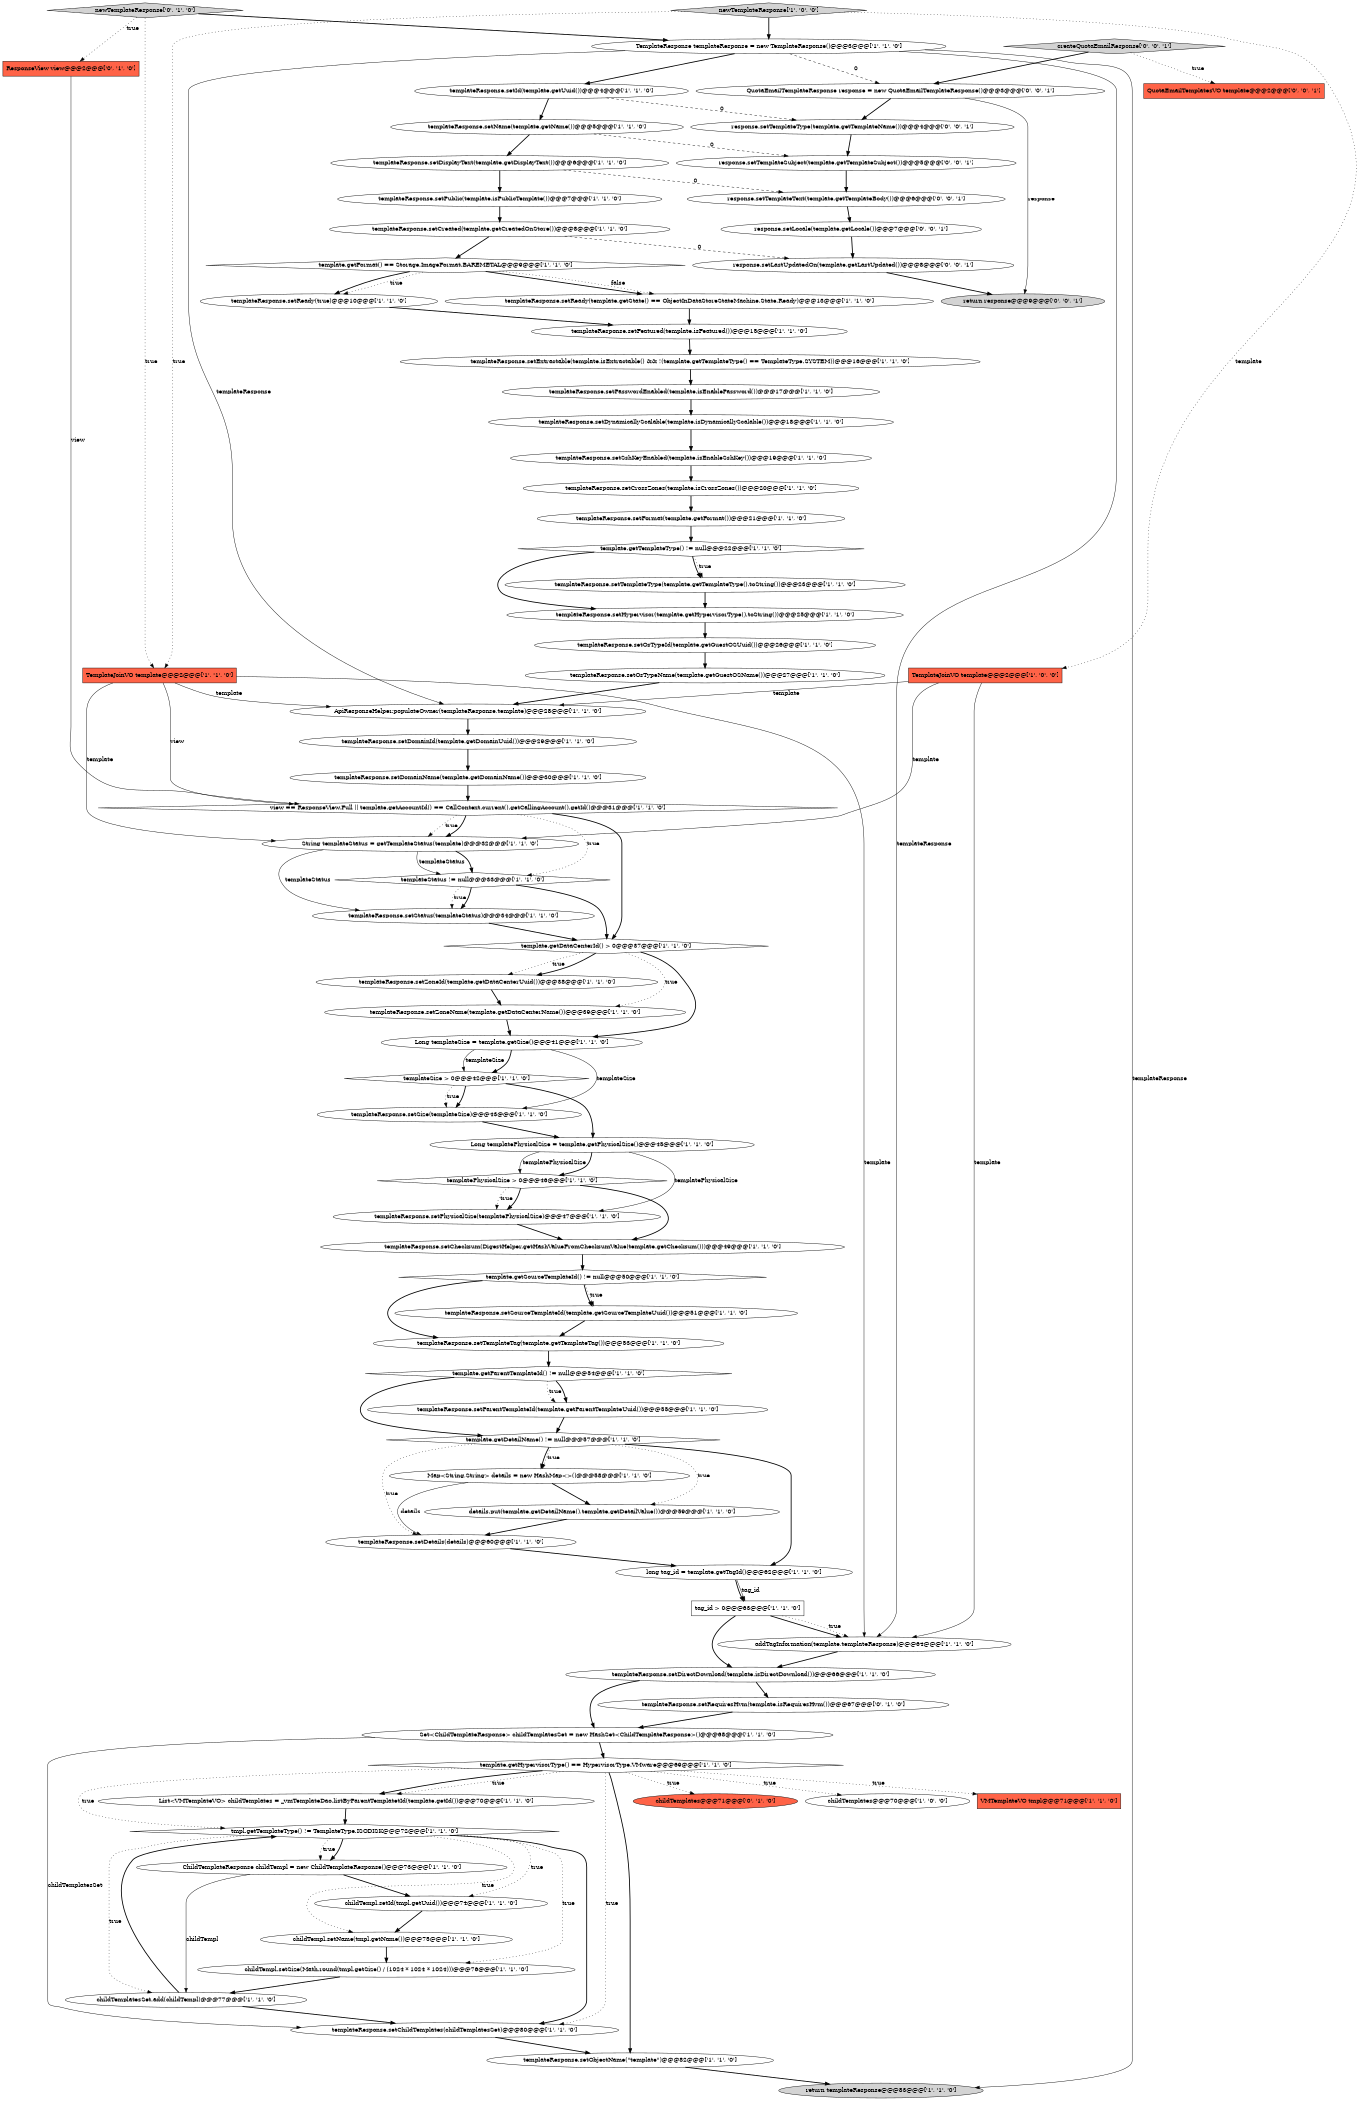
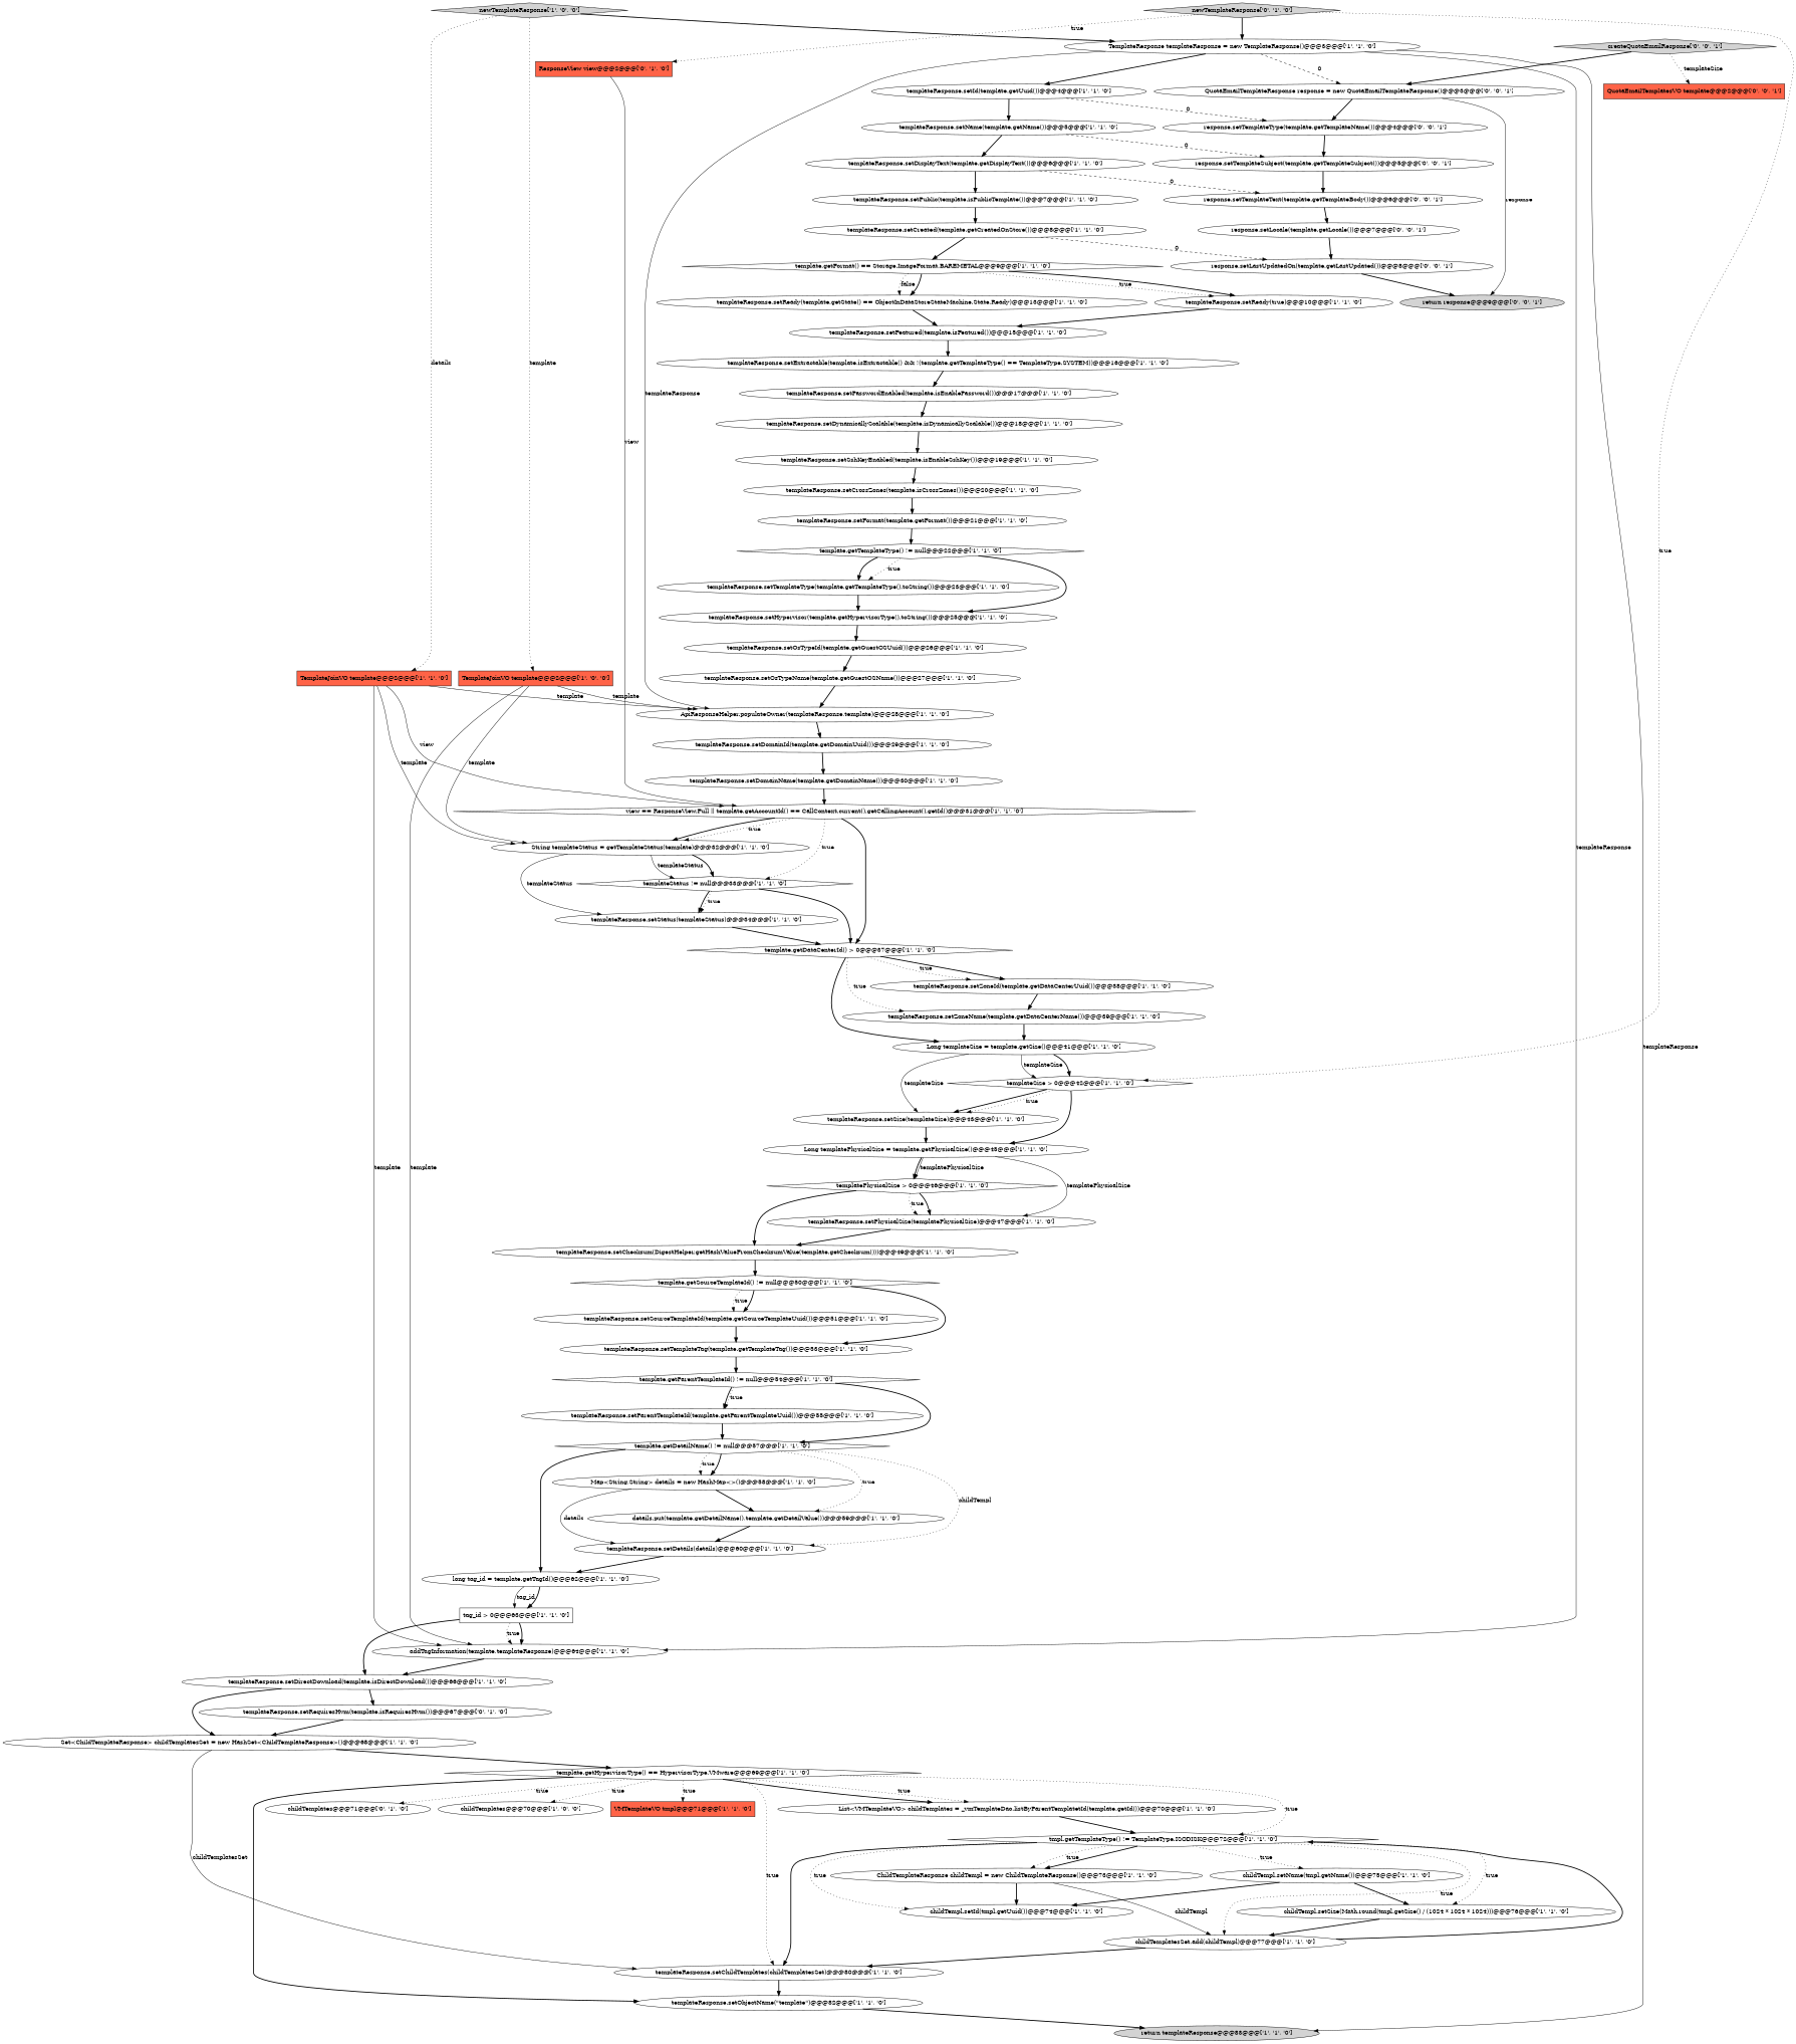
  digraph {
    node [fillcolor=white shape=ellipse style=filled]
    edge [style=bold]
    n1 [label="templateSize > 0@@@42@@@['1', '1', '0']" shape=diamond]
    n2 [label="Long templatePhysicalSize = template.getPhysicalSize()@@@45@@@['1', '1', '0']"]
    n3 [label="templateResponse.setSize(templateSize)@@@43@@@['1', '1', '0']"]
    n4 [label="templateResponse.setPhysicalSize(templatePhysicalSize)@@@47@@@['1', '1', '0']"]
    n5 [label="templatePhysicalSize > 0@@@46@@@['1', '1', '0']" shape=diamond]
    n6 [label="templateResponse.setChecksum(DigestHelper.getHashValueFromChecksumValue(template.getChecksum()))@@@49@@@['1', '1', '0']"]
    n7 [label="template.getSourceTemplateId() != null@@@50@@@['1', '1', '0']" shape=diamond]
    n8 [label="templateResponse.setPublic(template.isPublicTemplate())@@@7@@@['1', '1', '0']"]
    n9 [label="templateResponse.setCreated(template.getCreatedOnStore())@@@8@@@['1', '1', '0']"]
    n10 [label="response.setLastUpdatedOn(template.getLastUpdated())@@@8@@@['0', '0', '1']"]
    n11 [label="template.getFormat() == Storage.ImageFormat.BAREMETAL@@@9@@@['1', '1', '0']" shape=diamond]
    n12 [label="templateResponse.setDynamicallyScalable(template.isDynamicallyScalable())@@@18@@@['1', '1', '0']"]
    n13 [label="templateResponse.setSshKeyEnabled(template.isEnableSshKey())@@@19@@@['1', '1', '0']"]
    n14 [label="templateResponse.setCrossZones(template.isCrossZones())@@@20@@@['1', '1', '0']"]
    n15 [label="templateResponse.setDomainName(template.getDomainName())@@@30@@@['1', '1', '0']"]
    n16 [label="view == ResponseView.Full || template.getAccountId() == CallContext.current().getCallingAccount().getId()@@@31@@@['1', '1', '0']" shape=diamond]
    n17 [label="String templateStatus = getTemplateStatus(template)@@@32@@@['1', '1', '0']"]
    n18 [label="template.getDataCenterId() > 0@@@37@@@['1', '1', '0']" shape=diamond]
    n19 [label="templateStatus != null@@@33@@@['1', '1', '0']" shape=diamond]
    n20 [label="templateResponse.setOsTypeId(template.getGuestOSUuid())@@@26@@@['1', '1', '0']"]
    n21 [label="templateResponse.setOsTypeName(template.getGuestOSName())@@@27@@@['1', '1', '0']"]
    n22 [label="ApiResponseHelper.populateOwner(templateResponse,template)@@@28@@@['1', '1', '0']"]
    n23 [label="templateResponse.setReady(template.getState() == ObjectInDataStoreStateMachine.State.Ready)@@@13@@@['1', '1', '0']"]
    n24 [label="templateResponse.setFeatured(template.isFeatured())@@@15@@@['1', '1', '0']"]
    n25 [label="templateResponse.setExtractable(template.isExtractable() && !(template.getTemplateType() == TemplateType.SYSTEM))@@@16@@@['1', '1', '0']"]
    n26 [label="templateResponse.setTemplateTag(template.getTemplateTag())@@@53@@@['1', '1', '0']"]
    n27 [label="template.getParentTemplateId() != null@@@54@@@['1', '1', '0']" shape=diamond]
    n28 [label="template.getDetailName() != null@@@57@@@['1', '1', '0']" shape=diamond]
    n29 [label="templateResponse.setParentTemplateId(template.getParentTemplateUuid())@@@55@@@['1', '1', '0']"]
    n30 [label="childTempl.setId(tmpl.getUuid())@@@74@@@['1', '1', '0']"]
    n31 [label="childTempl.setName(tmpl.getName())@@@75@@@['1', '1', '0']"]
    n32 [label="childTempl.setSize(Math.round(tmpl.getSize() / (1024 * 1024 * 1024)))@@@76@@@['1', '1', '0']"]
-   n33 [fillcolor=tomato label="childTemplates@@@71@@@['0', '1', '0']"]
+   n33 [label="childTemplates@@@71@@@['0', '1', '0']"]
    n34 [fillcolor=tomato label="QuotaEmailTemplatesVO template@@@2@@@['0', '0', '1']" shape=box]
    n35 [label="childTemplatesSet.add(childTempl)@@@77@@@['1', '1', '0']"]
    n36 [label="tmpl.getTemplateType() != TemplateType.ISODISK@@@72@@@['1', '1', '0']" shape=diamond]
    n37 [label="templateResponse.setChildTemplates(childTemplatesSet)@@@80@@@['1', '1', '0']"]
    n38 [label="ChildTemplateResponse childTempl = new ChildTemplateResponse()@@@73@@@['1', '1', '0']"]
    n39 [label="templateResponse.setObjectName(\"template\")@@@82@@@['1', '1', '0']"]
    n40 [fillcolor=tomato label="TemplateJoinVO template@@@2@@@['1', '0', '0']" shape=box]
    n41 [label="addTagInformation(template,templateResponse)@@@64@@@['1', '1', '0']"]
    n42 [label="templateResponse.setDomainId(template.getDomainUuid())@@@29@@@['1', '1', '0']"]
    n43 [label="templateResponse.setStatus(templateStatus)@@@34@@@['1', '1', '0']"]
    n44 [label="templateResponse.setDirectDownload(template.isDirectDownload())@@@66@@@['1', '1', '0']"]
    n45 [label="template.getHypervisorType() == HypervisorType.VMware@@@69@@@['1', '1', '0']" shape=diamond]
    n46 [label="List<VMTemplateVO> childTemplates = _vmTemplateDao.listByParentTemplatetId(template.getId())@@@70@@@['1', '1', '0']"]
    n47 [label="childTemplates@@@70@@@['1', '0', '0']"]
    n48 [fillcolor=tomato label="VMTemplateVO tmpl@@@71@@@['1', '1', '0']" shape=box]
    n49 [fillcolor=lightgray label="return templateResponse@@@83@@@['1', '1', '0']"]
    n50 [label="Long templateSize = template.getSize()@@@41@@@['1', '1', '0']"]
    n51 [label="templateResponse.setZoneName(template.getDataCenterName())@@@39@@@['1', '1', '0']"]
    n52 [label="templateResponse.setZoneId(template.getDataCenterUuid())@@@38@@@['1', '1', '0']"]
    n53 [label="templateResponse.setFormat(template.getFormat())@@@21@@@['1', '1', '0']"]
    n54 [label="template.getTemplateType() != null@@@22@@@['1', '1', '0']" shape=diamond]
    n55 [label="templateResponse.setName(template.getName())@@@5@@@['1', '1', '0']"]
    n56 [label="response.setTemplateSubject(template.getTemplateSubject())@@@5@@@['0', '0', '1']"]
    n57 [label="templateResponse.setDisplayText(template.getDisplayText())@@@6@@@['1', '1', '0']"]
    n58 [label="response.setTemplateText(template.getTemplateBody())@@@6@@@['0', '0', '1']"]
    n59 [label="Set<ChildTemplateResponse> childTemplatesSet = new HashSet<ChildTemplateResponse>()@@@68@@@['1', '1', '0']"]
    n60 [label="long tag_id = template.getTagId()@@@62@@@['1', '1', '0']"]
    n61 [label="tag_id > 0@@@63@@@['1', '1', '0']" shape=box]
    n62 [label="templateResponse.setRequiresHvm(template.isRequiresHvm())@@@67@@@['0', '1', '0']"]
    n63 [fillcolor=lightgray label="createQuotaEmailResponse['0', '0', '1']" shape=diamond]
    n64 [label="QuotaEmailTemplateResponse response = new QuotaEmailTemplateResponse()@@@3@@@['0', '0', '1']"]
    n65 [label="response.setTemplateType(template.getTemplateName())@@@4@@@['0', '0', '1']"]
    n66 [fillcolor=lightgray label="return response@@@9@@@['0', '0', '1']"]
    n67 [label="TemplateResponse templateResponse = new TemplateResponse()@@@3@@@['1', '1', '0']"]
    n68 [label="templateResponse.setId(template.getUuid())@@@4@@@['1', '1', '0']"]
    n69 [label="templateResponse.setDetails(details)@@@60@@@['1', '1', '0']"]
    n70 [fillcolor=tomato label="TemplateJoinVO template@@@2@@@['1', '1', '0']" shape=box]
    n71 [label="response.setLocale(template.getLocale())@@@7@@@['0', '0', '1']"]
    n72 [label="templateResponse.setPasswordEnabled(template.isEnablePassword())@@@17@@@['1', '1', '0']"]
    n73 [label="templateResponse.setSourceTemplateId(template.getSourceTemplateUuid())@@@51@@@['1', '1', '0']"]
    n74 [label="templateResponse.setHypervisor(template.getHypervisorType().toString())@@@25@@@['1', '1', '0']"]
    n75 [label="details.put(template.getDetailName(),template.getDetailValue())@@@59@@@['1', '1', '0']"]
    n76 [label="Map<String,String> details = new HashMap<>()@@@58@@@['1', '1', '0']"]
    n77 [label="templateResponse.setTemplateType(template.getTemplateType().toString())@@@23@@@['1', '1', '0']"]
    n78 [fillcolor=lightgray label="newTemplateResponse['1', '0', '0']" shape=diamond]
    n79 [label="templateResponse.setReady(true)@@@10@@@['1', '1', '0']"]
    n80 [fillcolor=lightgray label="newTemplateResponse['0', '1', '0']" shape=diamond]
    n81 [fillcolor=tomato label="ResponseView view@@@2@@@['0', '1', '0']" shape=box]
    n1 -> n2
    n1 -> n3
    n1 -> n3 [label=true style=dotted]
    n2 -> n4 [label=templatePhysicalSize style=solid]
    n2 -> n5 [label=templatePhysicalSize style=solid]
    n2 -> n5
    n3 -> n2
    n4 -> n6
    n5 -> n4
    n5 -> n4 [label=true style=dotted]
    n5 -> n6
    n6 -> n7
    n7 -> n26
    n7 -> n73
    n7 -> n73 [label=true style=dotted]
    n8 -> n9
    n9 -> n10 [label=0 style=dashed]
    n9 -> n11
    n10 -> n66
    n11 -> n23
    n11 -> n23 [label=false style=dotted]
    n11 -> n79 [label=true style=dotted]
    n11 -> n79
    n12 -> n13
    n13 -> n14
    n14 -> n53
    n15 -> n16
    n16 -> n17 [label=true style=dotted]
    n16 -> n17
    n16 -> n18
    n16 -> n19 [label=true style=dotted]
    n17 -> n19
    n17 -> n19 [label=templateStatus style=solid]
    n17 -> n43 [label=templateStatus style=solid]
    n18 -> n50
    n18 -> n51 [label=true style=dotted]
    n18 -> n52
    n18 -> n52 [label=true style=dotted]
    n19 -> n18
    n19 -> n43 [label=true style=dotted]
    n19 -> n43
    n20 -> n21
    n21 -> n22
    n22 -> n42
    n23 -> n24
    n24 -> n25
    n25 -> n72
    n26 -> n27
    n27 -> n28
    n27 -> n29 [label=true style=dotted]
    n27 -> n29
    n28 -> n60
-   n28 -> n69 [label=true style=dotted]
+   n28 -> n69 [label=childTempl style=dotted]
    n28 -> n75 [label=true style=dotted]
    n28 -> n76
    n28 -> n76 [label=true style=dotted]
    n29 -> n28
-   n30 -> n31
+   n31 -> n30
    n31 -> n32
    n32 -> n35
    n35 -> n36
    n35 -> n37
    n36 -> n30 [label=true style=dotted]
    n36 -> n31 [label=true style=dotted]
    n36 -> n32 [label=true style=dotted]
    n36 -> n35 [label=true style=dotted]
    n36 -> n37
    n36 -> n38
    n36 -> n38 [label=true style=dotted]
    n37 -> n39
    n38 -> n30
    n38 -> n35 [label=childTempl style=solid]
    n39 -> n49
    n40 -> n17 [label=template style=solid]
    n40 -> n22 [label=template style=solid]
    n40 -> n41 [label=template style=solid]
    n41 -> n44
    n42 -> n15
    n43 -> n18
    n44 -> n59
    n44 -> n62
    n45 -> n33 [label=true style=dotted]
    n45 -> n36 [label=true style=dotted]
    n45 -> n37 [label=true style=dotted]
    n45 -> n39
    n45 -> n46 [label=true style=dotted]
    n45 -> n46
    n45 -> n47 [label=true style=dotted]
    n45 -> n48 [label=true style=dotted]
    n46 -> n36
    n50 -> n1
    n50 -> n1 [label=templateSize style=solid]
    n50 -> n3 [label=templateSize style=solid]
    n51 -> n50
    n52 -> n51
    n53 -> n54
    n54 -> n74
    n54 -> n77
    n54 -> n77 [label=true style=dotted]
    n55 -> n56 [label=0 style=dashed]
    n55 -> n57
    n56 -> n58
    n57 -> n8
    n57 -> n58 [label=0 style=dashed]
    n58 -> n71
    n59 -> n37 [label=childTemplatesSet style=solid]
    n59 -> n45
    n60 -> n61 [label=tag_id style=solid]
    n60 -> n61
    n61 -> n41
    n61 -> n41 [label=true style=dotted]
    n61 -> n44
    n62 -> n59
-   n63 -> n34 [label=true style=dotted]
+   n63 -> n34 [label=templateSize style=dotted]
    n63 -> n64
    n64 -> n65
    n64 -> n66 [label=response style=solid]
    n65 -> n56
    n67 -> n22 [label=templateResponse style=solid]
    n67 -> n41 [label=templateResponse style=solid]
    n67 -> n49 [label=templateResponse style=solid]
    n67 -> n64 [label=0 style=dashed]
    n67 -> n68
    n68 -> n55
    n68 -> n65 [label=0 style=dashed]
    n69 -> n60
    n70 -> n16 [label=view style=solid]
    n70 -> n17 [label=template style=solid]
    n70 -> n22 [label=template style=solid]
    n70 -> n41 [label=template style=solid]
    n71 -> n10
    n72 -> n12
    n73 -> n26
    n74 -> n20
    n75 -> n69
    n76 -> n69 [label=details style=solid]
    n76 -> n75
    n77 -> n74
    n78 -> n40 [label=template style=dotted]
    n78 -> n67
-   n78 -> n70 [label=true style=dotted]
+   n78 -> n70 [label=details style=dotted]
    n79 -> n24
    n80 -> n67
-   n80 -> n70 [label=true style=dotted]
+   n80 -> n1 [label=true style=dotted]
    n80 -> n81 [label=true style=dotted]
    n81 -> n16 [label=view style=solid]
  }
